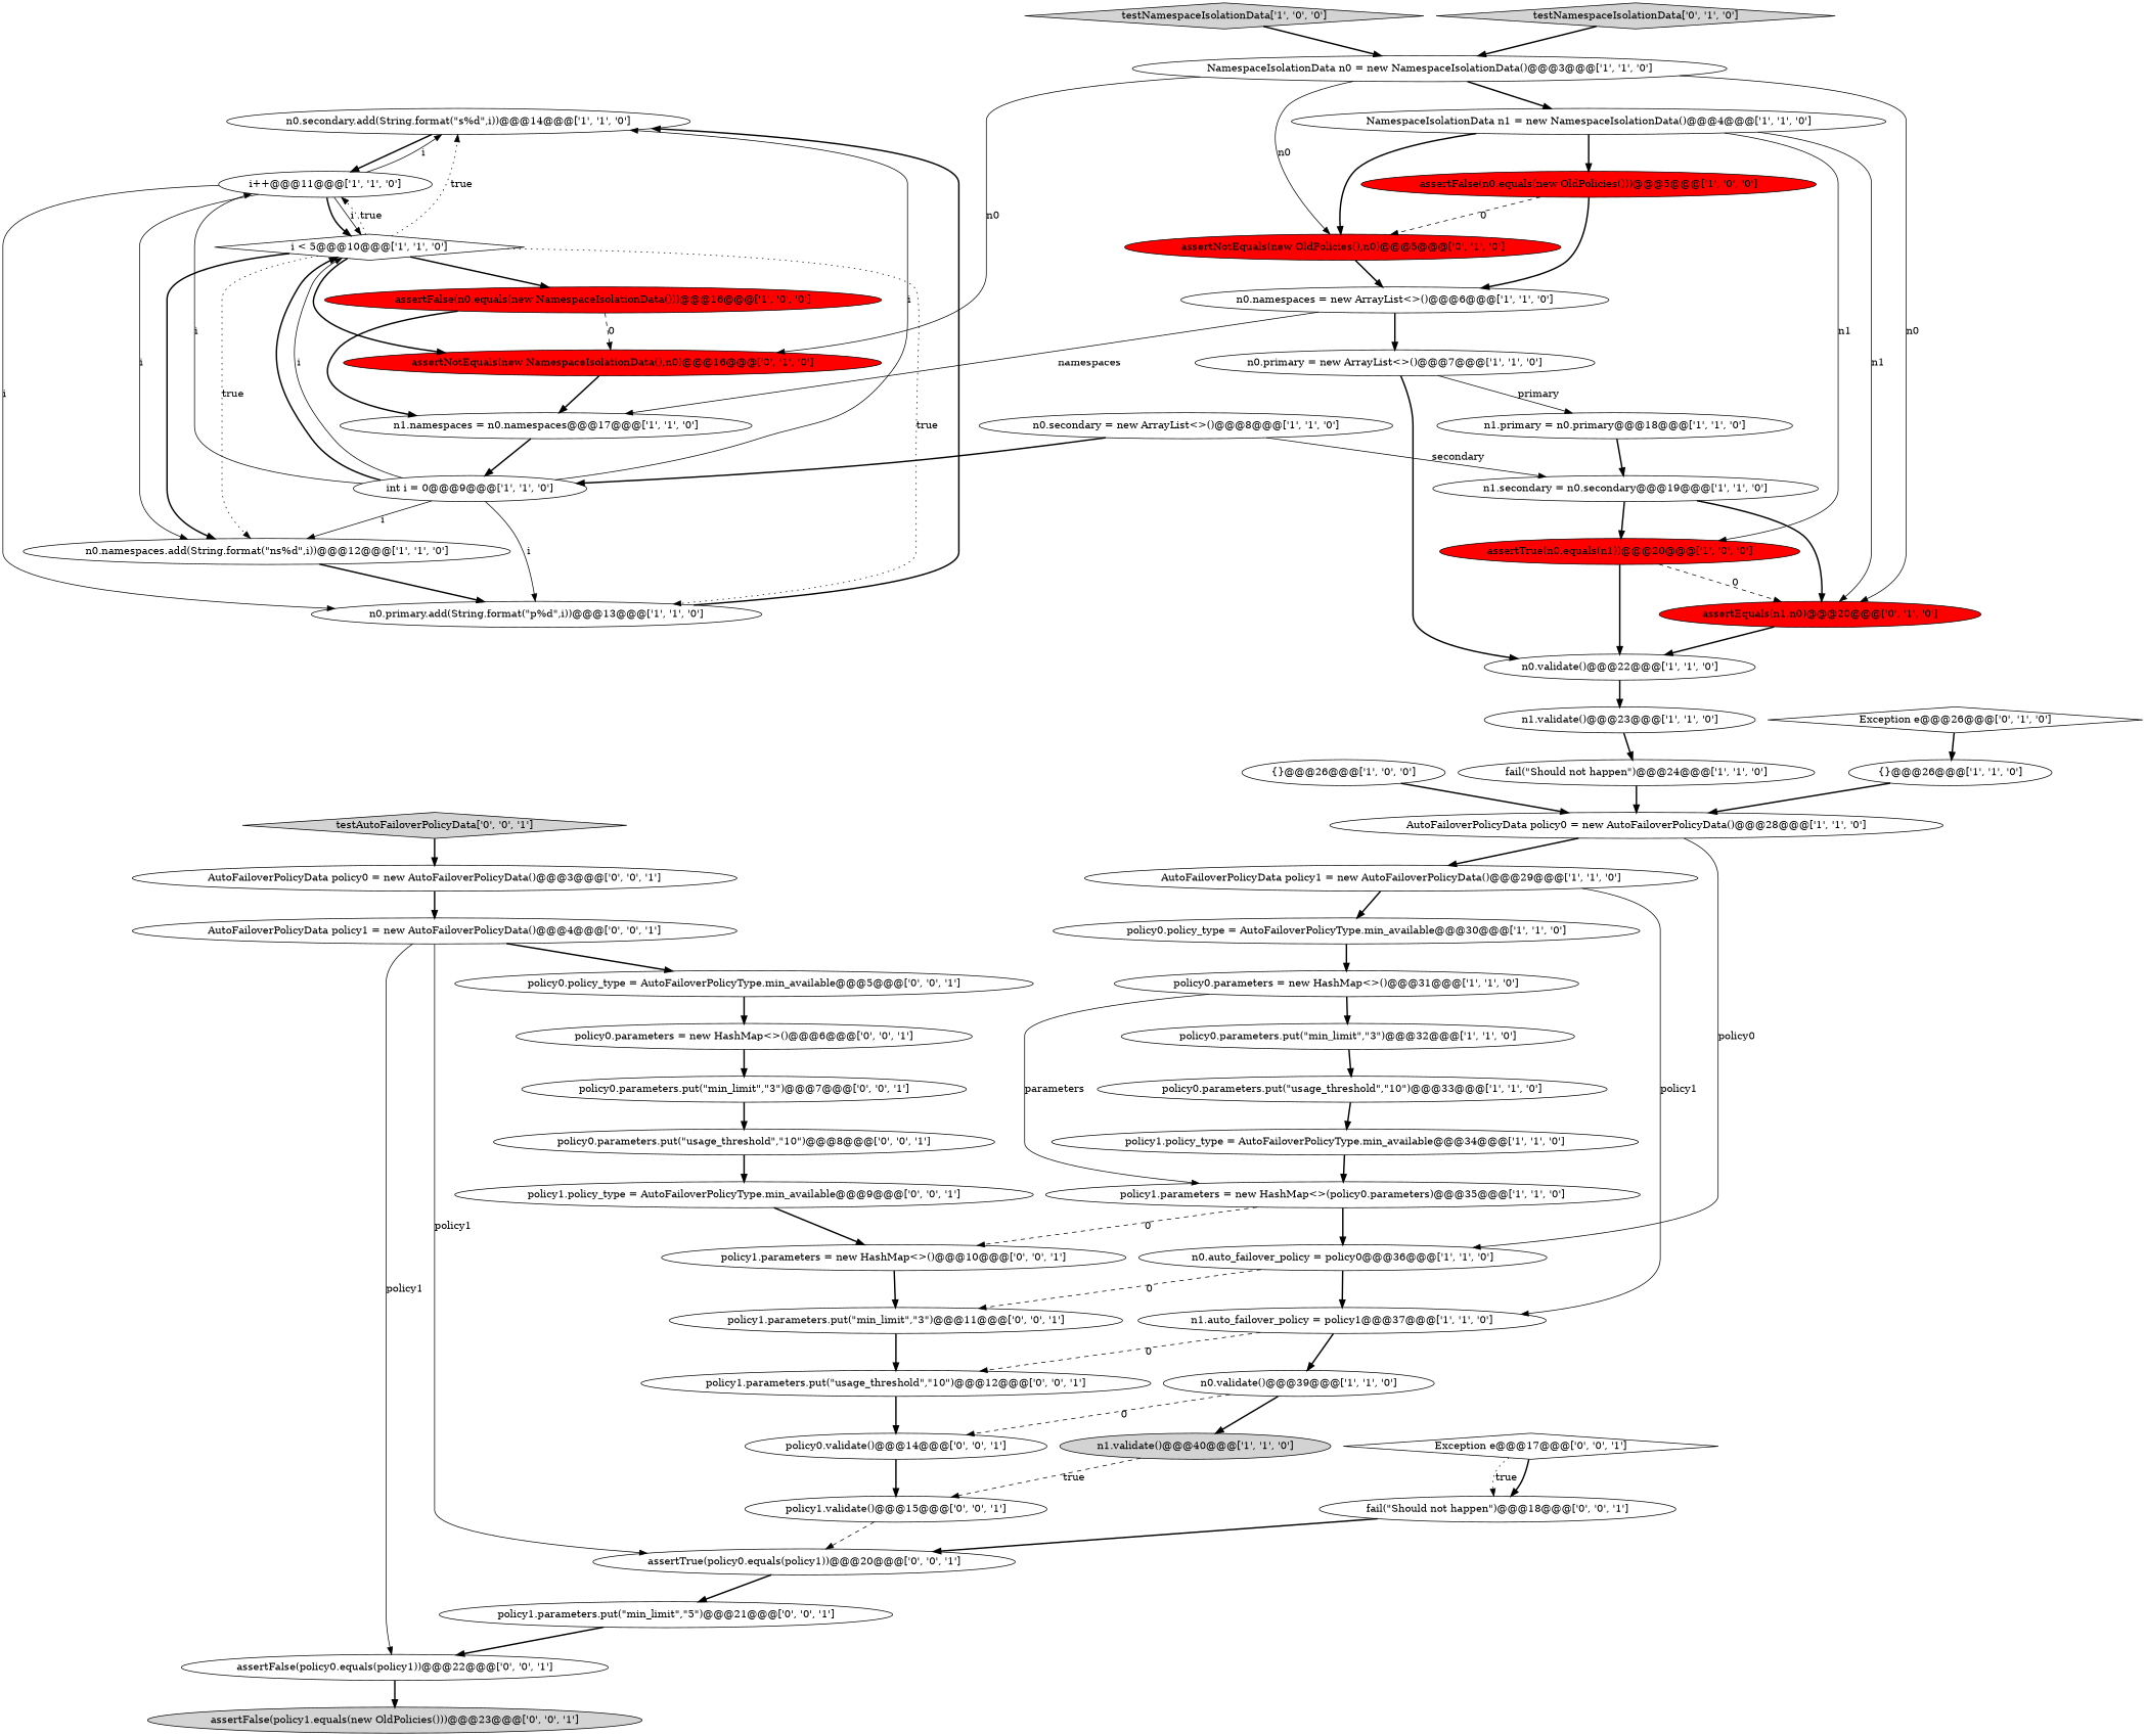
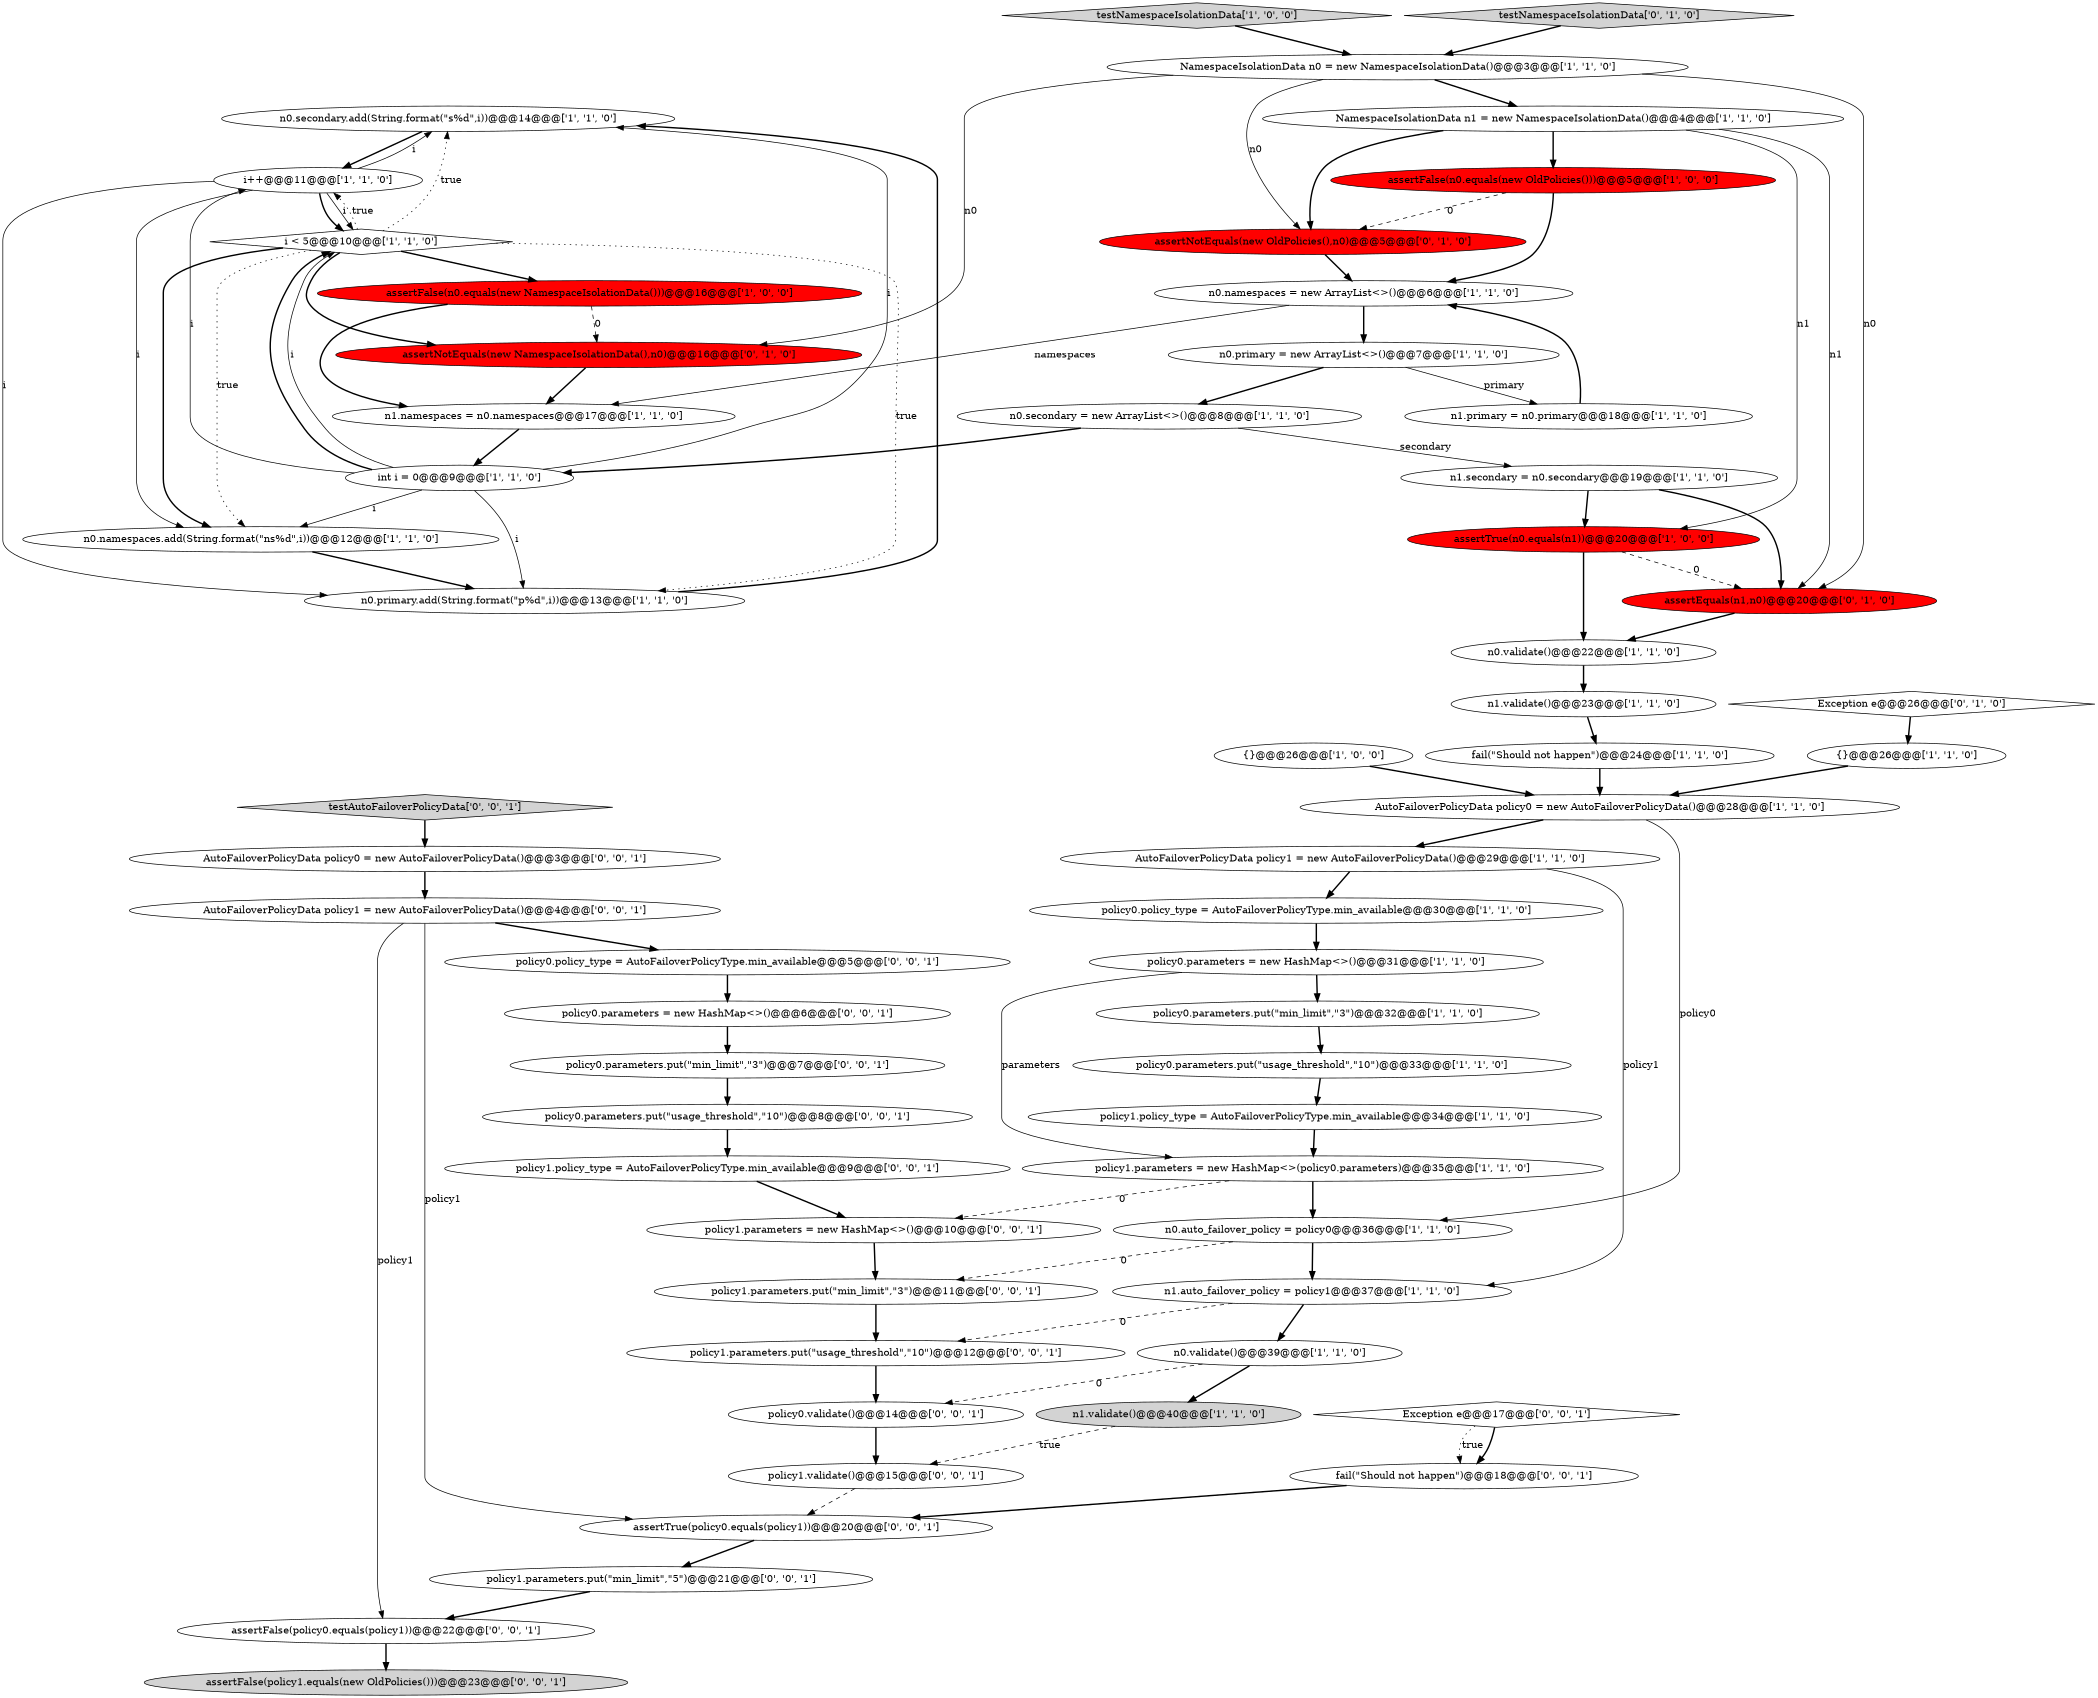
  digraph {
    node [fillcolor=white shape=ellipse style=filled]
    edge [style=bold]
    n1 [label="n0.secondary.add(String.format(\"s%d\",i))@@@14@@@['1', '1', '0']"]
    n2 [label="i++@@@11@@@['1', '1', '0']"]
    n3 [label="n0.primary.add(String.format(\"p%d\",i))@@@13@@@['1', '1', '0']"]
    n4 [label="i < 5@@@10@@@['1', '1', '0']" shape=diamond]
    n5 [label="n0.namespaces.add(String.format(\"ns%d\",i))@@@12@@@['1', '1', '0']"]
    n6 [fillcolor=lightgray label="testAutoFailoverPolicyData['0', '0', '1']" shape=diamond]
    n7 [label="AutoFailoverPolicyData policy0 = new AutoFailoverPolicyData()@@@3@@@['0', '0', '1']"]
    n8 [label="AutoFailoverPolicyData policy1 = new AutoFailoverPolicyData()@@@4@@@['0', '0', '1']"]
    n9 [label="policy0.parameters.put(\"min_limit\",\"3\")@@@32@@@['1', '1', '0']"]
    n10 [label="policy0.parameters.put(\"usage_threshold\",\"10\")@@@33@@@['1', '1', '0']"]
    n11 [label="policy1.policy_type = AutoFailoverPolicyType.min_available@@@34@@@['1', '1', '0']"]
    n12 [label="{}@@@26@@@['1', '0', '0']"]
    n13 [label="AutoFailoverPolicyData policy0 = new AutoFailoverPolicyData()@@@28@@@['1', '1', '0']"]
    n14 [label="n0.auto_failover_policy = policy0@@@36@@@['1', '1', '0']"]
    n15 [label="AutoFailoverPolicyData policy1 = new AutoFailoverPolicyData()@@@29@@@['1', '1', '0']"]
    n16 [label="n1.primary = n0.primary@@@18@@@['1', '1', '0']"]
    n17 [label="n1.secondary = n0.secondary@@@19@@@['1', '1', '0']"]
    n18 [fillcolor=red label="assertEquals(n1,n0)@@@20@@@['0', '1', '0']"]
    n19 [fillcolor=red label="assertTrue(n0.equals(n1))@@@20@@@['1', '0', '0']"]
    n20 [label="n1.validate()@@@23@@@['1', '1', '0']"]
    n21 [label="fail(\"Should not happen\")@@@24@@@['1', '1', '0']"]
    n22 [fillcolor=red label="assertFalse(n0.equals(new OldPolicies()))@@@5@@@['1', '0', '0']"]
    n23 [fillcolor=red label="assertNotEquals(new OldPolicies(),n0)@@@5@@@['0', '1', '0']"]
    n24 [label="n0.namespaces = new ArrayList<>()@@@6@@@['1', '1', '0']"]
    n25 [label="n1.namespaces = n0.namespaces@@@17@@@['1', '1', '0']"]
    n26 [label="n0.primary = new ArrayList<>()@@@7@@@['1', '1', '0']"]
    n27 [label="policy1.parameters.put(\"min_limit\",\"5\")@@@21@@@['0', '0', '1']"]
    n28 [label="assertFalse(policy0.equals(policy1))@@@22@@@['0', '0', '1']"]
    n29 [fillcolor=lightgray label="assertFalse(policy1.equals(new OldPolicies()))@@@23@@@['0', '0', '1']"]
    n30 [label="policy0.parameters.put(\"usage_threshold\",\"10\")@@@8@@@['0', '0', '1']"]
    n31 [label="policy1.policy_type = AutoFailoverPolicyType.min_available@@@9@@@['0', '0', '1']"]
    n32 [label="policy1.parameters = new HashMap<>()@@@10@@@['0', '0', '1']"]
    n33 [label="n0.validate()@@@22@@@['1', '1', '0']"]
    n34 [label="policy0.policy_type = AutoFailoverPolicyType.min_available@@@5@@@['0', '0', '1']"]
    n35 [label="policy0.parameters = new HashMap<>()@@@6@@@['0', '0', '1']"]
    n36 [label="policy0.parameters.put(\"min_limit\",\"3\")@@@7@@@['0', '0', '1']"]
    n37 [label="policy1.parameters.put(\"min_limit\",\"3\")@@@11@@@['0', '0', '1']"]
    n38 [label="n1.auto_failover_policy = policy1@@@37@@@['1', '1', '0']"]
    n39 [label="policy0.policy_type = AutoFailoverPolicyType.min_available@@@30@@@['1', '1', '0']"]
    n40 [label="int i = 0@@@9@@@['1', '1', '0']"]
    n41 [label="n0.secondary = new ArrayList<>()@@@8@@@['1', '1', '0']"]
    n42 [label="policy0.parameters = new HashMap<>()@@@31@@@['1', '1', '0']"]
    n43 [label="policy1.parameters = new HashMap<>(policy0.parameters)@@@35@@@['1', '1', '0']"]
    n44 [label="policy1.parameters.put(\"usage_threshold\",\"10\")@@@12@@@['0', '0', '1']"]
    n45 [label="n0.validate()@@@39@@@['1', '1', '0']"]
    n46 [fillcolor=lightgray label="testNamespaceIsolationData['1', '0', '0']" shape=diamond]
    n47 [label="NamespaceIsolationData n0 = new NamespaceIsolationData()@@@3@@@['1', '1', '0']"]
    n48 [fillcolor=red label="assertNotEquals(new NamespaceIsolationData(),n0)@@@16@@@['0', '1', '0']"]
    n49 [label="NamespaceIsolationData n1 = new NamespaceIsolationData()@@@4@@@['1', '1', '0']"]
    n50 [label="{}@@@26@@@['1', '1', '0']"]
    n51 [label="policy0.validate()@@@14@@@['0', '0', '1']"]
    n52 [label="policy1.validate()@@@15@@@['0', '0', '1']"]
    n53 [label="assertTrue(policy0.equals(policy1))@@@20@@@['0', '0', '1']"]
    n54 [label="Exception e@@@26@@@['0', '1', '0']" shape=diamond]
    n55 [fillcolor=red label="assertFalse(n0.equals(new NamespaceIsolationData()))@@@16@@@['1', '0', '0']"]
    n56 [fillcolor=lightgray label="n1.validate()@@@40@@@['1', '1', '0']"]
    n57 [label="Exception e@@@17@@@['0', '0', '1']" shape=diamond]
    n58 [label="fail(\"Should not happen\")@@@18@@@['0', '0', '1']"]
    n59 [fillcolor=lightgray label="testNamespaceIsolationData['0', '1', '0']" shape=diamond]
    n1 -> n2
    n2 -> n1 [label=i style=solid]
    n2 -> n3 [label=i style=solid]
    n2 -> n4
    n2 -> n4 [label=i style=solid]
    n2 -> n5 [label=i style=solid]
    n3 -> n1
    n4 -> n1 [label=true style=dotted]
    n4 -> n2 [label=true style=dotted]
    n4 -> n3 [label=true style=dotted]
    n4 -> n5
    n4 -> n5 [label=true style=dotted]
    n4 -> n48
    n4 -> n55
    n5 -> n3
    n6 -> n7
    n7 -> n8
    n8 -> n28 [label=policy1 style=solid]
    n8 -> n34
    n8 -> n53 [label=policy1 style=solid]
    n9 -> n10
    n10 -> n11
    n11 -> n43
    n12 -> n13
    n13 -> n14 [label=policy0 style=solid]
    n13 -> n15
    n14 -> n37 [label=0 style=dashed]
    n14 -> n38
    n15 -> n38 [label=policy1 style=solid]
    n15 -> n39
-   n16 -> n17
+   n16 -> n24
    n17 -> n18
    n17 -> n19
    n18 -> n33
    n19 -> n18 [label=0 style=dashed]
    n19 -> n33
    n20 -> n21
    n21 -> n13
    n22 -> n23 [label=0 style=dashed]
    n22 -> n24
    n23 -> n24
    n24 -> n25 [label=namespaces style=solid]
    n24 -> n26
    n25 -> n40
    n26 -> n16 [label=primary style=solid]
-   n26 -> n33
+   n26 -> n41
    n27 -> n28
    n28 -> n29
    n30 -> n31
    n31 -> n32
    n32 -> n37
    n33 -> n20
    n34 -> n35
    n35 -> n36
    n36 -> n30
    n37 -> n44
    n38 -> n44 [label=0 style=dashed]
    n38 -> n45
    n39 -> n42
    n40 -> n1 [label=i style=solid]
    n40 -> n2 [label=i style=solid]
    n40 -> n3 [label=i style=solid]
    n40 -> n4 [label=i style=solid]
    n40 -> n4
    n40 -> n5 [label=i style=solid]
    n41 -> n17 [label=secondary style=solid]
    n41 -> n40
    n42 -> n9
    n42 -> n43 [label=parameters style=solid]
    n43 -> n14
    n43 -> n32 [label=0 style=dashed]
    n44 -> n51
    n45 -> n51 [label=0 style=dashed]
    n45 -> n56
    n46 -> n47
    n47 -> n18 [label=n0 style=solid]
    n47 -> n23 [label=n0 style=solid]
    n47 -> n48 [label=n0 style=solid]
    n47 -> n49
    n48 -> n25
    n49 -> n18 [label=n1 style=solid]
    n49 -> n19 [label=n1 style=solid]
    n49 -> n22
    n49 -> n23
    n50 -> n13
    n51 -> n52
    n52 -> n53 [style=dashed]
    n53 -> n27
    n54 -> n50
    n55 -> n25
    n55 -> n48 [label=0 style=dashed]
    n56 -> n52 [label=true style=dashed]
    n57 -> n58
    n57 -> n58 [label=true style=dotted]
    n58 -> n53
    n59 -> n47
  }
